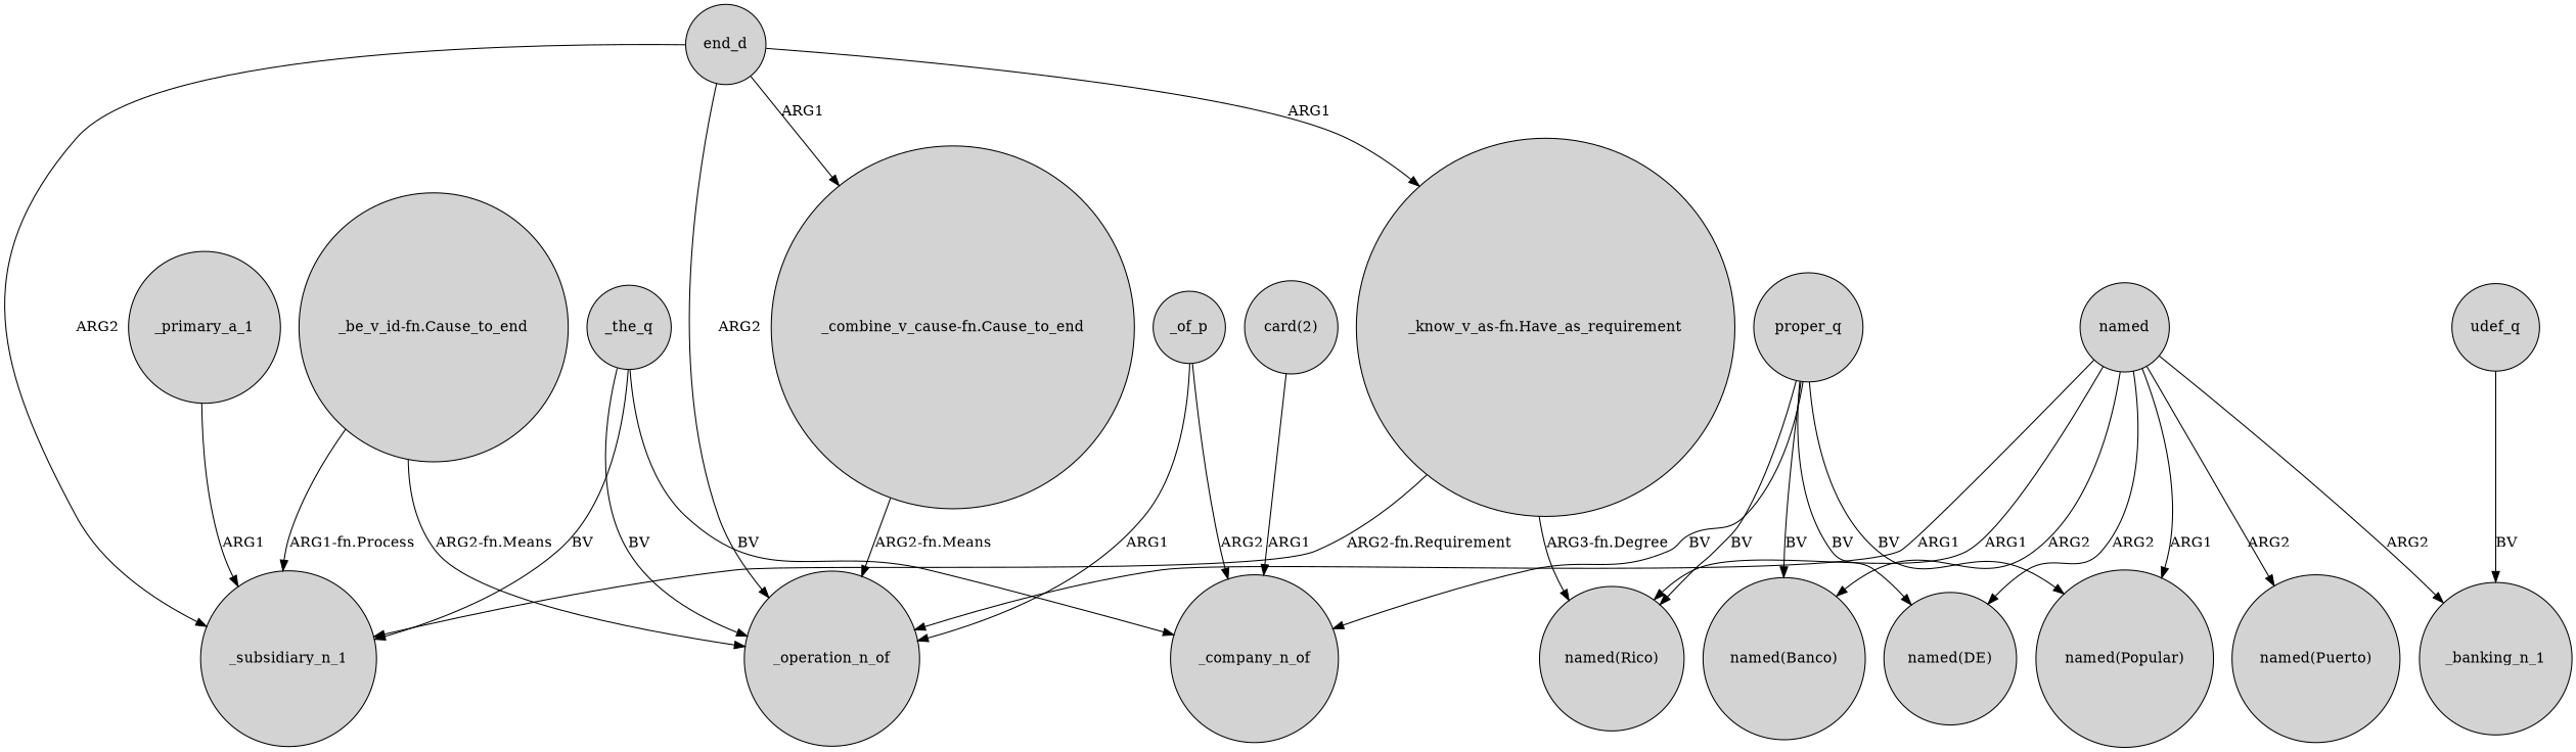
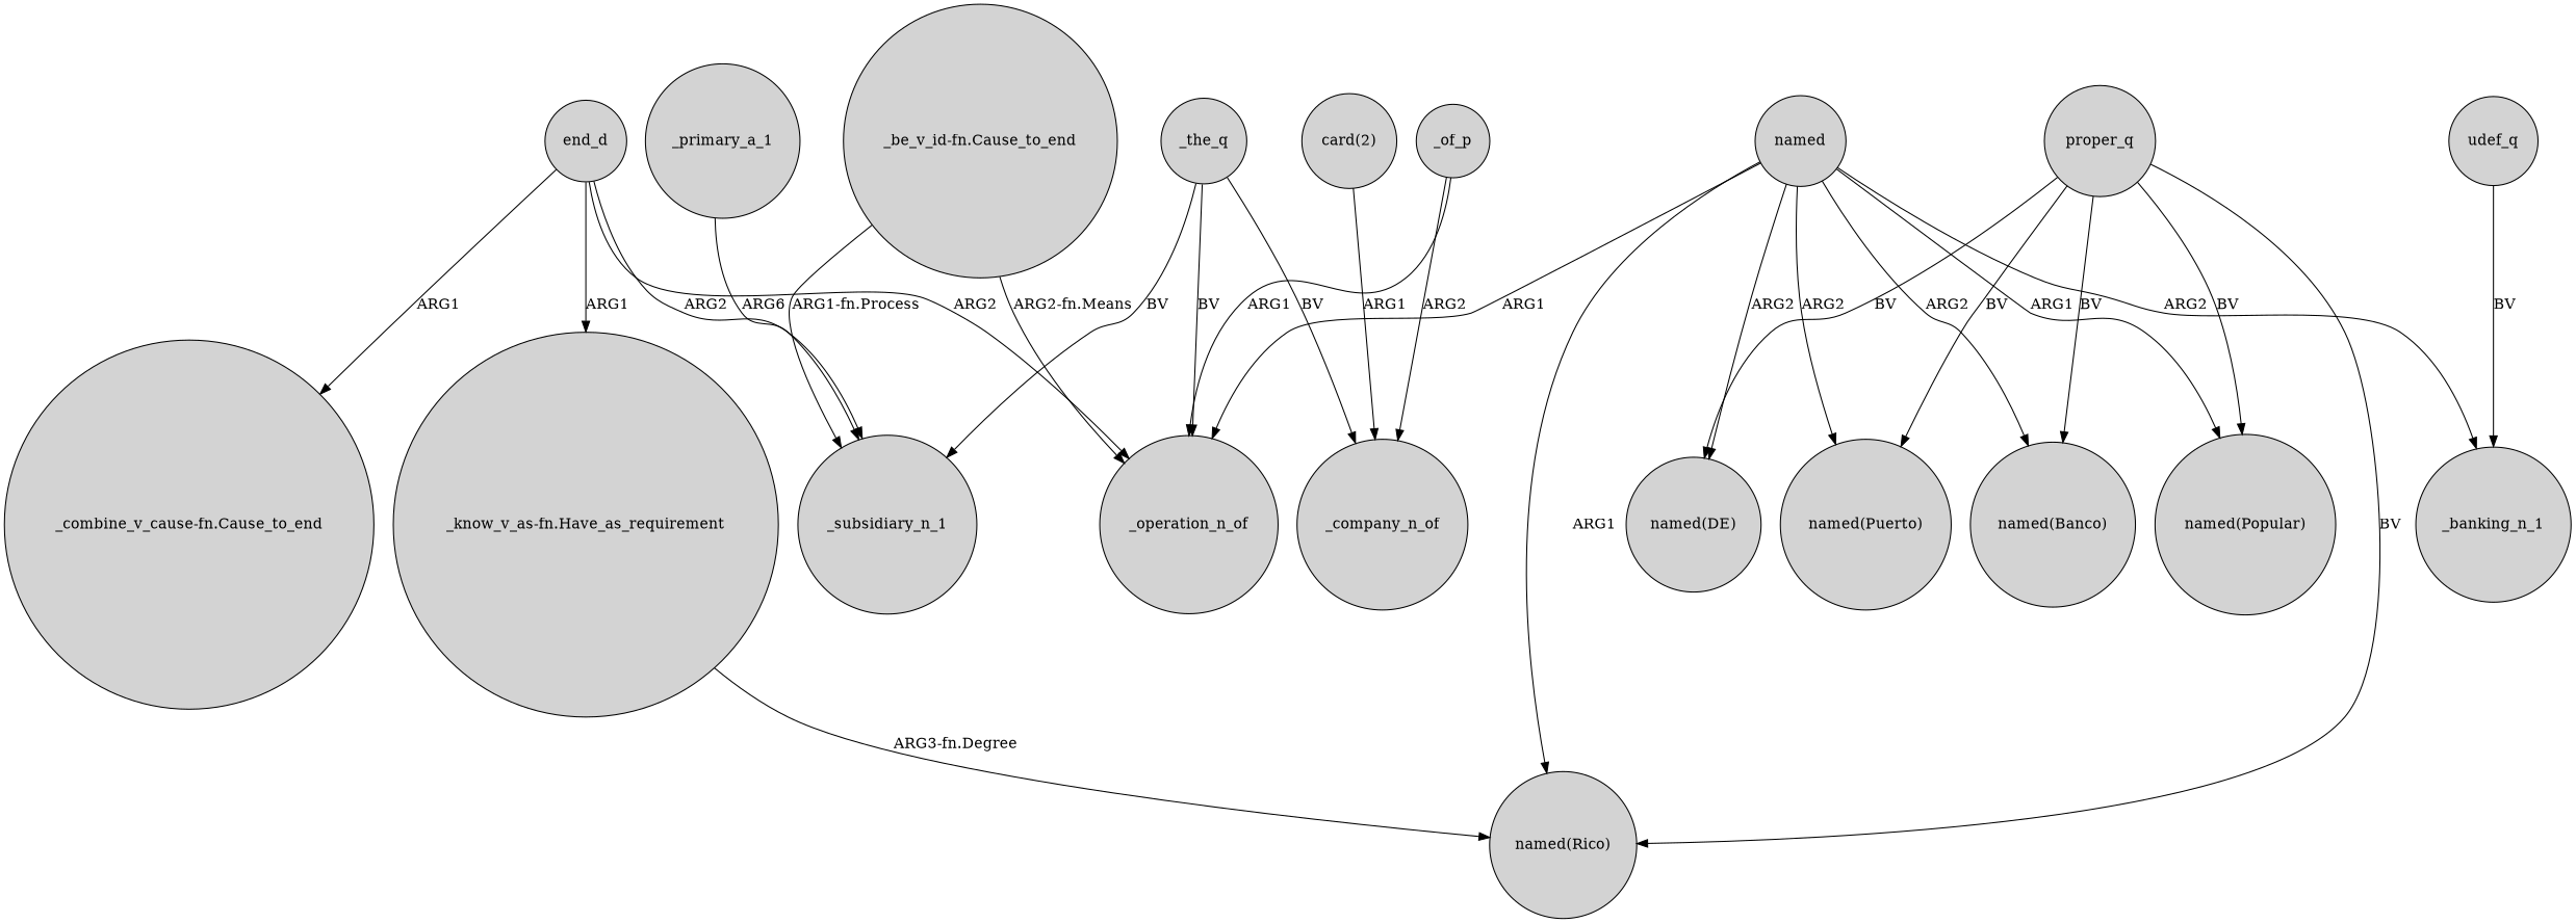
  digraph {
    node [shape=circle style=filled]
    "_be_v_id-fn.Cause_to_end"
    _subsidiary_n_1
    _operation_n_of
    _primary_a_1
    n5 [label=end_d]
    "_combine_v_cause-fn.Cause_to_end"
    "_know_v_as-fn.Have_as_requirement"
    "named(Rico)"
    proper_q
    "named(DE)"
    "named(Puerto)"
    "named(Popular)"
    "named(Banco)"
    n14 [label=named]
    _banking_n_1
    _the_q
    _company_n_of
    udef_q
    _of_p
    "card(2)"
    "_be_v_id-fn.Cause_to_end" -> _subsidiary_n_1 [label="ARG1-fn.Process"]
    "_be_v_id-fn.Cause_to_end" -> _operation_n_of [label="ARG2-fn.Means"]
-   _primary_a_1 -> _subsidiary_n_1 [label=ARG1]
+   _primary_a_1 -> _subsidiary_n_1 [label=ARG6]
    n5 -> _subsidiary_n_1 [label=ARG2]
    n5 -> _operation_n_of [label=ARG2]
    n5 -> "_combine_v_cause-fn.Cause_to_end" [label=ARG1]
    n5 -> "_know_v_as-fn.Have_as_requirement" [label=ARG1]
-   "_combine_v_cause-fn.Cause_to_end" -> _operation_n_of [label="ARG2-fn.Means"]
-   "_know_v_as-fn.Have_as_requirement" -> _subsidiary_n_1 [label="ARG2-fn.Requirement"]
    "_know_v_as-fn.Have_as_requirement" -> "named(Rico)" [label="ARG3-fn.Degree"]
    proper_q -> "named(Rico)" [label=BV]
    proper_q -> "named(DE)" [label=BV]
-   proper_q -> _company_n_of [label=BV]
+   proper_q -> "named(Puerto)" [label=BV]
    proper_q -> "named(Popular)" [label=BV]
    proper_q -> "named(Banco)" [label=BV]
    n14 -> _operation_n_of [label=ARG1]
    n14 -> "named(Rico)" [label=ARG1]
    n14 -> "named(DE)" [label=ARG2]
    n14 -> "named(Puerto)" [label=ARG2]
    n14 -> "named(Popular)" [label=ARG1]
    n14 -> "named(Banco)" [label=ARG2]
    n14 -> _banking_n_1 [label=ARG2]
    _the_q -> _subsidiary_n_1 [label=BV]
    _the_q -> _operation_n_of [label=BV]
    _the_q -> _company_n_of [label=BV]
    udef_q -> _banking_n_1 [label=BV]
    _of_p -> _operation_n_of [label=ARG1]
    _of_p -> _company_n_of [label=ARG2]
    "card(2)" -> _company_n_of [label=ARG1]
  }
